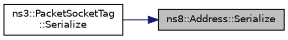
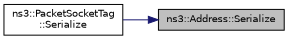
  digraph {
    rankdir=RL
    node [color=black fontname=Helvetica fontsize=10 shape=record style=filled]
-   n1 [fillcolor=grey75 fontcolor=black height=0.2 label="ns8::Address::Serialize" width=0.4]
+   n1 [fillcolor=grey75 fontcolor=black height=0.2 label="ns3::Address::Serialize" width=0.4]
    n2 [fillcolor=white height=0.2 label="ns3::PacketSocketTag\l::Serialize" width=0.4]
    n1 -> n2 [color=midnightblue dir=back fontname=Helvetica fontsize=10 labelfontname=Helvetica labelfontsize=10 style=solid]
  }
